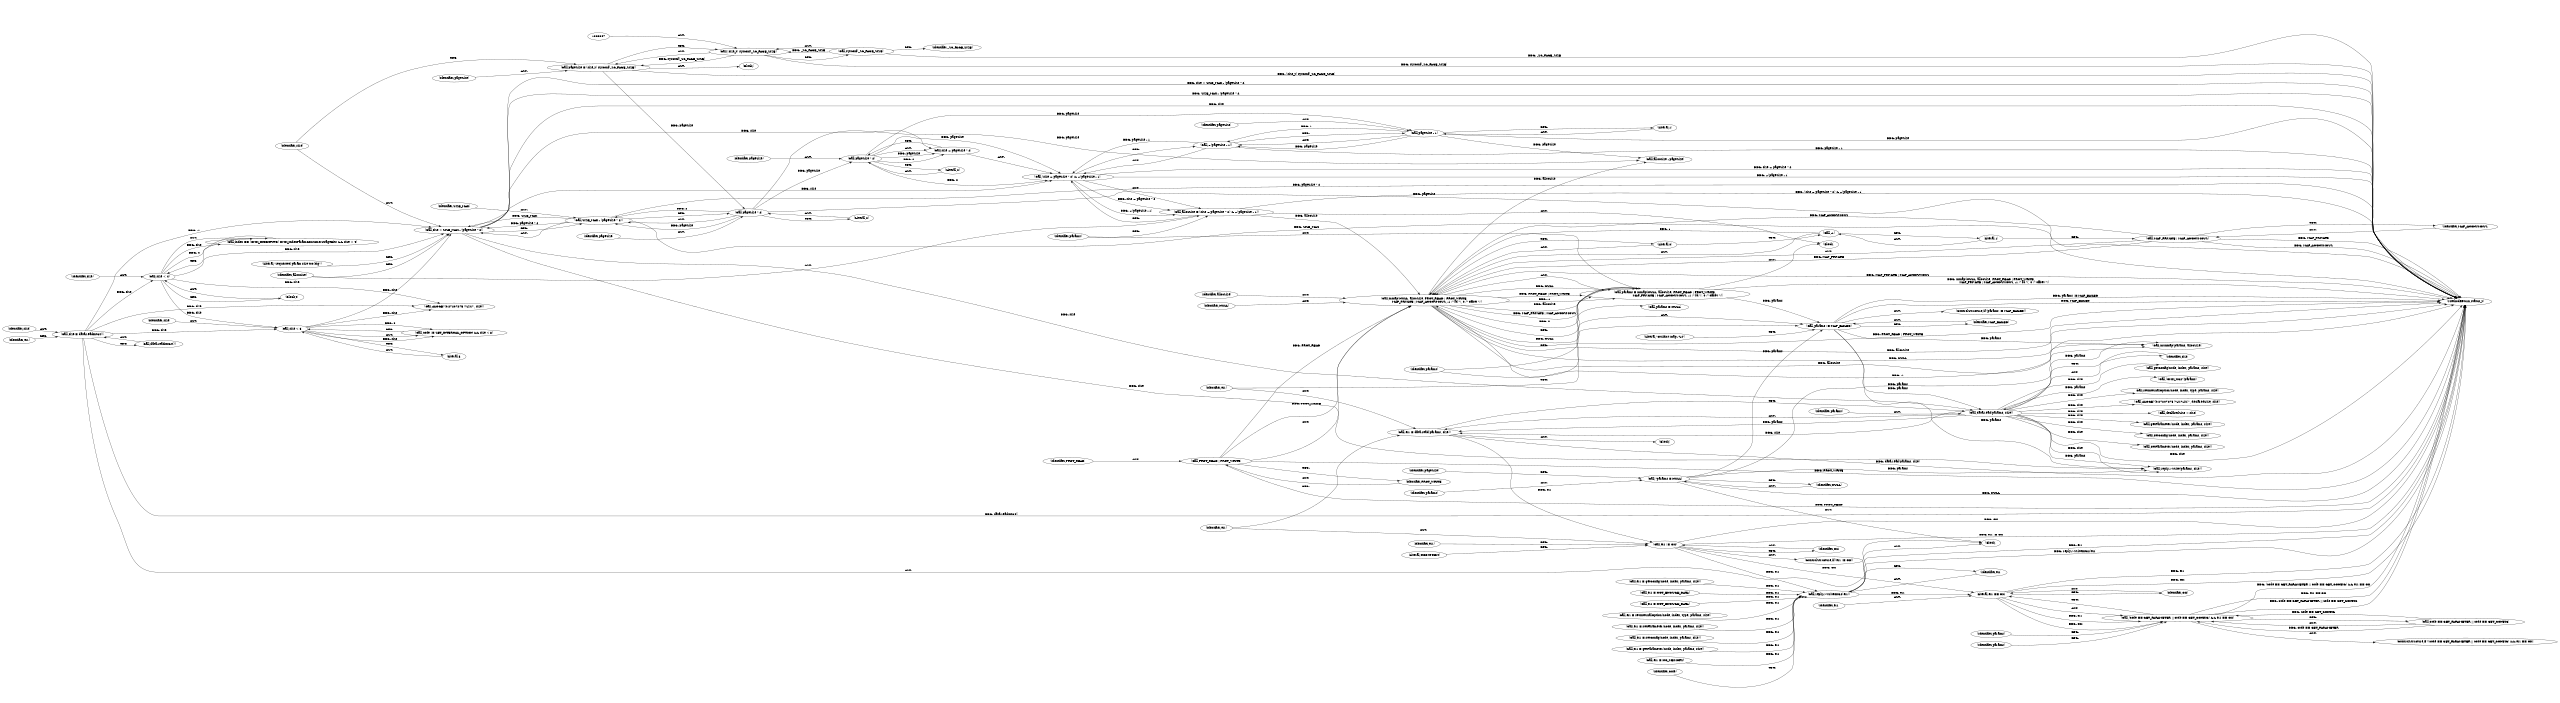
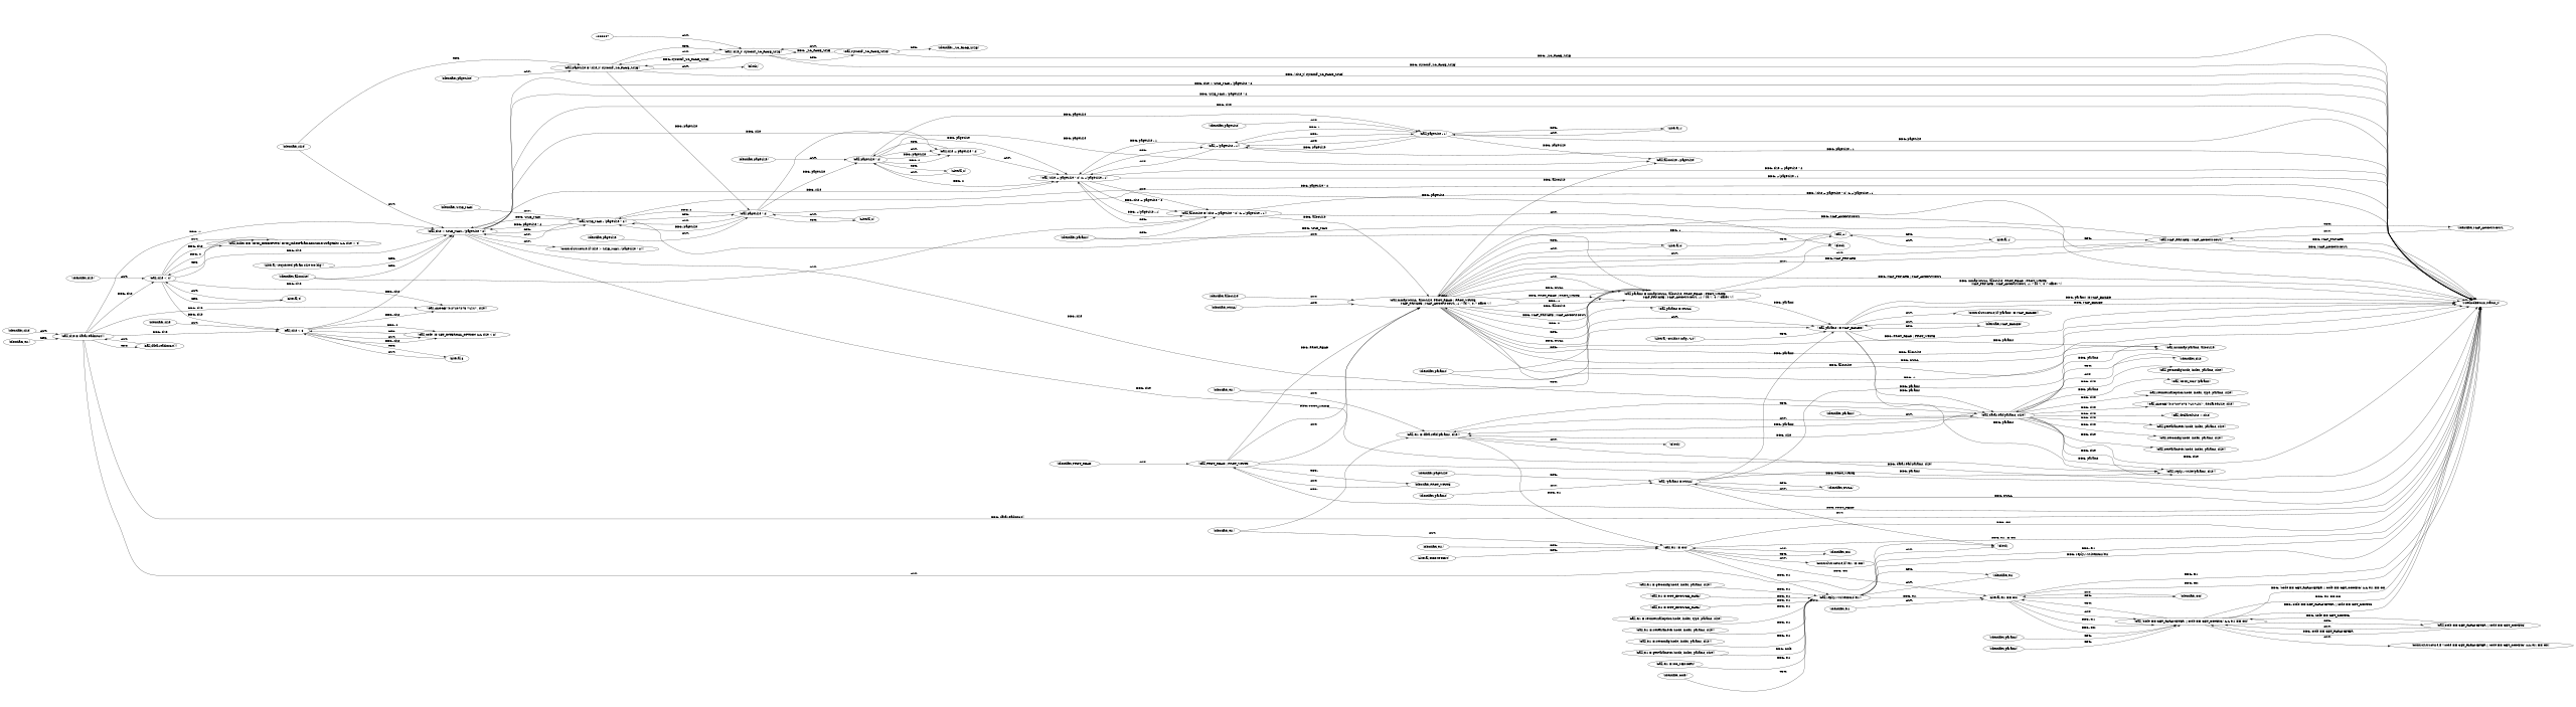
  digraph {
    rankdir=LR
    n1 [label="(Call,err = data.read(params, size))"]
    n2 [label="(Call,data.read(params, size))"]
    n3 [label="(Call,err != OK)"]
    n4 [label="(MethodReturn,status_t)"]
    n5 [label="(Block,)"]
    n6 [label="(Call,setConfig(node, index, params, size))"]
    n7 [label="(Call,setParameter(node, index, params, size))"]
    n8 [label="(Identifier,size)"]
    n9 [label="(Call,getConfig(node, index, params, size))"]
    n10 [label="(Call,munmap(params, allocSize))"]
    n11 [label="(Call,reply->write(params, size))"]
    n12 [label="(Call,(OMX_U32*)params)"]
    n13 [label="(Call,setInternalOption(node, index, type, params, size))"]
    n14 [label="(Call,ALOGE(\"b/27207275 (%u/%zu)\", declaredSize, size))"]
    n15 [label="(Call,declaredSize > size)"]
    n16 [label="(Call,getParameter(node, index, params, size))"]
    n17 [label="(Call,reply->writeInt32(err))"]
    n18 [label="(Literal,err == OK)"]
    n19 [label="(Identifier,OK)"]
    n20 [label="(ControlStructure,if (err != OK))"]
    n21 [label="(Call,params != MAP_FAILED)"]
    n22 [label="(ControlStructure,if (params != MAP_FAILED))"]
    n23 [label="(Identifier,MAP_FAILED)"]
    n24 [label="(Call,params = mmap(NULL, allocSize, PROT_READ | PROT_WRITE,\n                            MAP_PRIVATE | MAP_ANONYMOUS, -1 /* fd */, 0 /* offset */))"]
    n25 [label="(Call,mmap(NULL, allocSize, PROT_READ | PROT_WRITE,\n                            MAP_PRIVATE | MAP_ANONYMOUS, -1 /* fd */, 0 /* offset */))"]
    n26 [label="(Block,)"]
    n27 [label="(Call,params = NULL)"]
    n28 [label="(Call,allocSize - pageSize)"]
    n29 [label="(Literal,0)"]
    n30 [label="(Call,-1)"]
    n31 [label="(Call,allocSize = (size + pageSize * 2) & ~(pageSize - 1))"]
    n32 [label="(Call,(size + pageSize * 2) & ~(pageSize - 1))"]
    n33 [label="(Call,~(pageSize - 1))"]
    n34 [label="(Call,pageSize - 1)"]
    n35 [label="(Call,size > SIZE_MAX - (pageSize * 2))"]
    n36 [label="(Call,SIZE_MAX - (pageSize * 2))"]
+   n37 [label="(ControlStructure,if (size > SIZE_MAX - (pageSize * 2)))"]
    n38 [label="(Call,size + pageSize * 2)"]
    n39 [label="(Call,pageSize * 2)"]
    n40 [label="(Call,pageSize * 2)"]
    n41 [label="(Call,size = data.readInt64())"]
    n42 [label="(Call,size < 8)"]
    n43 [label="(Call,size < 4)"]
    n44 [label="(Block,)"]
    n45 [label="(Call,data.readInt64())"]
    n46 [label="(Call,ALOGE(\"b/27207275 (%zu)\", size))"]
    n47 [label="(Call,code != SET_INTERNAL_OPTION && size < 8)"]
    n48 [label="(Literal,8)"]
-   n49 [label="(Block,4)"]
+   n49 [label="(Literal,4)"]
    n50 [label="(Call,index == (OMX_INDEXTYPE) OMX_IndexParamConsumerUsageBits && size < 4)"]
    n51 [label="(Literal,2)"]
    n52 [label="(Literal,2)"]
    n53 [label="(Call,pageSize = (size_t) sysconf(_SC_PAGE_SIZE))"]
    n54 [label="(Call,(size_t) sysconf(_SC_PAGE_SIZE))"]
    n55 [label="(Block,)"]
    n56 [label="(Call,sysconf(_SC_PAGE_SIZE))"]
    n57 [label="(Identifier,_SC_PAGE_SIZE)"]
    n58 [label="(Literal,1)"]
    n59 [label="(Call,PROT_READ | PROT_WRITE)"]
    n60 [label="(Identifier,PROT_WRITE)"]
    n61 [label="(Call,MAP_PRIVATE | MAP_ANONYMOUS)"]
    n62 [label="(Identifier,MAP_ANONYMOUS)"]
    n63 [label="(Literal,1)"]
    n64 [label="(Call,*params = NULL)"]
    n65 [label="(Identifier,NULL)"]
    n66 [label="(Identifier,err)"]
    n67 [label="(Call,(code == GET_PARAMETER || code == GET_CONFIG) && err == OK)"]
    n68 [label="(Identifier,OK)"]
    n69 [label="(Call,code == GET_PARAMETER || code == GET_CONFIG)"]
    n70 [label="(ControlStructure,if ((code == GET_PARAMETER || code == GET_CONFIG) && err == OK))"]
    n71 [label="(Identifier,pageSize)"]
    n72 [label="(Identifier,PROT_READ)"]
    n73 [label="(Identifier,err)"]
    n74 [label="(Identifier,params)"]
    n75 [label="(Literal,\"couldn't map: %s\")"]
    n76 [label="(Identifier,params)"]
    n77 [label="(Identifier,pageSize)"]
    n78 [label="(Identifier,err)"]
    n79 [label="(Call,err = setConfig(node, index, params, size))"]
    n80 [label="(Identifier,allocSize)"]
    n81 [label="(Identifier,size)"]
    n82 [label="(Identifier,err)"]
    n83 [label="(Identifier,size)"]
    n84 [label="(Call,err = getParameter(node, index, params, size))"]
    n85 [label="(Identifier,pageSize)"]
    n86 [label="(Call,err = NO_MEMORY)"]
    n87 [label="(Literal,0x534e4554)"]
    n88 [label="(Identifier,NULL)"]
    n89 [label="(Identifier,code)"]
    n90 [label="(Identifier,size)"]
    n91 [label="(Identifier,size)"]
    n92 [label="(Identifier,pageSize)"]
    n93 [label="(Call,err = getConfig(node, index, params, size))"]
    n94 [label="(Literal,\"requested param size too big\")"]
    n95 [label="(Identifier,err)"]
    n96 [label="(Identifier,params)"]
    n97 [label="(Identifier,SIZE_MAX)"]
    n98 [label="(Identifier,params)"]
    n99 [label="(Call,err = NOT_ENOUGH_DATA)"]
    n100 [label="(Call,err = NOT_ENOUGH_DATA)"]
    n101 [label="(Identifier,err)"]
    n102 [label="(Identifier,pageSize)"]
    n103 [label="(Identifier,allocSize)"]
    n104 [label="(Call,err = setInternalOption(node, index, type, params, size))"]
    n105 [label="(Call,err = setParameter(node, index, params, size))"]
    n106 [label="(Identifier,params)"]
    n107 [label="(Identifier,params)"]
    1000347
    n1 -> n2 [label="CFG: "]
    n1 -> n3 [label="DDG: err"]
    n1 -> n4 [label="DDG: data.read(params, size)"]
    n1 -> n5 [label="AST: "]
    n2 -> n1 [label="AST: "]
    n2 -> n1 [label="DDG: params"]
    n2 -> n1 [label="DDG: size"]
    n2 -> n4 [label="DDG: size"]
    n2 -> n6 [label="DDG: size"]
    n2 -> n7 [label="DDG: size"]
    n2 -> n8 [label="CFG: "]
    n2 -> n9 [label="DDG: size"]
    n2 -> n10 [label="DDG: params"]
    n2 -> n11 [label="DDG: params"]
    n2 -> n11 [label="DDG: size"]
    n2 -> n12 [label="DDG: params"]
    n2 -> n13 [label="DDG: size"]
    n2 -> n14 [label="DDG: size"]
    n2 -> n15 [label="DDG: size"]
    n2 -> n16 [label="DDG: size"]
    n3 -> n4 [label="DDG: OK"]
    n3 -> n4 [label="DDG: err != OK"]
    n3 -> n17 [label="DDG: err"]
    n3 -> n18 [label="DDG: OK"]
    n3 -> n19 [label="CFG: "]
    n3 -> n20 [label="AST: "]
    n8 -> n2 [label="AST: "]
    n17 -> n4 [label="DDG: err"]
    n17 -> n4 [label="DDG: reply->writeInt32(err)"]
    n17 -> n18 [label="DDG: err"]
    n17 -> n44 [label="AST: "]
    n17 -> n66 [label="CFG: "]
    n18 -> n4 [label="DDG: OK"]
    n18 -> n4 [label="DDG: err"]
    n18 -> n67 [label="AST: "]
    n18 -> n67 [label="DDG: err"]
    n18 -> n67 [label="DDG: OK"]
    n18 -> n68 [label="CFG: "]
    n19 -> n3 [label="AST: "]
    n21 -> n2 [label="DDG: params"]
    n21 -> n4 [label="DDG: MAP_FAILED"]
    n21 -> n4 [label="DDG: params != MAP_FAILED"]
    n21 -> n10 [label="DDG: params"]
    n21 -> n11 [label="DDG: params"]
    n21 -> n22 [label="AST: "]
    n21 -> n23 [label="CFG: "]
    n23 -> n21 [label="AST: "]
    n24 -> n4 [label="DDG: mmap(NULL, allocSize, PROT_READ | PROT_WRITE,\n                            MAP_PRIVATE | MAP_ANONYMOUS, -1 /* fd */, 0 /* offset */)"]
    n24 -> n21 [label="DDG: params"]
    n24 -> n25 [label="CFG: "]
    n24 -> n26 [label="AST: "]
    n25 -> n4 [label="DDG: MAP_PRIVATE | MAP_ANONYMOUS"]
    n25 -> n4 [label="DDG: PROT_READ | PROT_WRITE"]
    n25 -> n4 [label="DDG: allocSize"]
    n25 -> n4 [label="DDG: NULL"]
    n25 -> n4 [label="DDG: -1"]
    n25 -> n10 [label="DDG: allocSize"]
    n25 -> n24 [label="AST: "]
    n25 -> n24 [label="DDG: NULL"]
    n25 -> n24 [label="DDG: PROT_READ | PROT_WRITE"]
    n25 -> n24 [label="DDG: -1"]
    n25 -> n24 [label="DDG: allocSize"]
    n25 -> n24 [label="DDG: MAP_PRIVATE | MAP_ANONYMOUS"]
    n25 -> n24 [label="DDG: 0"]
    n25 -> n27 [label="DDG: NULL"]
    n25 -> n28 [label="DDG: allocSize"]
    n25 -> n29 [label="CFG: "]
    n29 -> n25 [label="AST: "]
    n29 -> n30 [label="CFG: "]
    n30 -> n25 [label="AST: "]
    n30 -> n25 [label="DDG: 1"]
    n30 -> n63 [label="CFG: "]
    n31 -> n4 [label="DDG: (size + pageSize * 2) & ~(pageSize - 1)"]
    n31 -> n25 [label="DDG: allocSize"]
    n31 -> n26 [label="AST: "]
    n31 -> n32 [label="CFG: "]
    n32 -> n4 [label="DDG: size + pageSize * 2"]
    n32 -> n4 [label="DDG: ~(pageSize - 1)"]
    n32 -> n31 [label="AST: "]
    n32 -> n31 [label="DDG: size + pageSize * 2"]
    n32 -> n31 [label="DDG: ~(pageSize - 1)"]
    n32 -> n33 [label="CFG: "]
    n33 -> n4 [label="DDG: pageSize - 1"]
    n33 -> n32 [label="AST: "]
    n33 -> n32 [label="DDG: pageSize - 1"]
    n33 -> n34 [label="CFG: "]
    n34 -> n4 [label="DDG: pageSize"]
    n34 -> n28 [label="DDG: pageSize"]
    n34 -> n33 [label="AST: "]
    n34 -> n33 [label="DDG: pageSize"]
    n34 -> n33 [label="DDG: 1"]
    n34 -> n58 [label="CFG: "]
    n35 -> n2 [label="DDG: size"]
    n35 -> n4 [label="DDG: size > SIZE_MAX - (pageSize * 2)"]
    n35 -> n4 [label="DDG: SIZE_MAX - (pageSize * 2)"]
    n35 -> n4 [label="DDG: size"]
    n35 -> n11 [label="DDG: size"]
    n35 -> n32 [label="DDG: size"]
    n35 -> n36 [label="CFG: "]
+   n35 -> n37 [label="AST: "]
    n35 -> n38 [label="DDG: size"]
    n36 -> n4 [label="DDG: SIZE_MAX"]
    n36 -> n4 [label="DDG: pageSize * 2"]
    n36 -> n35 [label="AST: "]
    n36 -> n35 [label="DDG: SIZE_MAX"]
    n36 -> n35 [label="DDG: pageSize * 2"]
    n36 -> n39 [label="CFG: "]
    n38 -> n32 [label="AST: "]
    n38 -> n40 [label="CFG: "]
    n39 -> n4 [label="DDG: pageSize"]
    n39 -> n28 [label="DDG: pageSize"]
    n39 -> n36 [label="AST: "]
    n39 -> n36 [label="DDG: pageSize"]
    n39 -> n36 [label="DDG: 2"]
    n39 -> n40 [label="DDG: pageSize"]
    n39 -> n51 [label="CFG: "]
    n40 -> n32 [label="DDG: pageSize"]
    n40 -> n32 [label="DDG: 2"]
    n40 -> n34 [label="DDG: pageSize"]
    n40 -> n38 [label="AST: "]
    n40 -> n38 [label="DDG: pageSize"]
    n40 -> n38 [label="DDG: 2"]
    n40 -> n52 [label="CFG: "]
    n41 -> n4 [label="DDG: data.readInt64()"]
    n41 -> n35 [label="DDG: -1"]
    n41 -> n42 [label="DDG: size"]
    n41 -> n43 [label="DDG: size"]
    n41 -> n44 [label="AST: "]
    n41 -> n45 [label="CFG: "]
    n41 -> n46 [label="DDG: size"]
    n42 -> n35 [label="DDG: size"]
    n42 -> n46 [label="DDG: size"]
    n42 -> n47 [label="AST: "]
    n42 -> n47 [label="DDG: size"]
    n42 -> n47 [label="DDG: 8"]
    n42 -> n48 [label="CFG: "]
    n43 -> n35 [label="DDG: size"]
    n43 -> n42 [label="DDG: size"]
    n43 -> n46 [label="DDG: size"]
    n43 -> n49 [label="CFG: "]
    n43 -> n50 [label="AST: "]
    n43 -> n50 [label="DDG: size"]
    n43 -> n50 [label="DDG: 4"]
    n45 -> n41 [label="AST: "]
    n47 -> n42 [label="CFG: "]
    n48 -> n42 [label="AST: "]
    n49 -> n43 [label="AST: "]
    n50 -> n43 [label="CFG: "]
    n51 -> n39 [label="AST: "]
    n52 -> n40 [label="AST: "]
    n53 -> n4 [label="DDG: (size_t) sysconf(_SC_PAGE_SIZE)"]
    n53 -> n39 [label="DDG: pageSize"]
    n53 -> n54 [label="CFG: "]
    n53 -> n55 [label="AST: "]
    n54 -> n4 [label="DDG: sysconf(_SC_PAGE_SIZE)"]
    n54 -> n53 [label="AST: "]
    n54 -> n53 [label="DDG: sysconf(_SC_PAGE_SIZE)"]
    n54 -> n56 [label="CFG: "]
    n56 -> n4 [label="DDG: _SC_PAGE_SIZE"]
    n56 -> n54 [label="AST: "]
    n56 -> n54 [label="DDG: _SC_PAGE_SIZE"]
    n56 -> n57 [label="CFG: "]
    n58 -> n34 [label="AST: "]
    n59 -> n4 [label="DDG: PROT_WRITE"]
    n59 -> n4 [label="DDG: PROT_READ"]
    n59 -> n25 [label="AST: "]
    n59 -> n25 [label="DDG: PROT_READ"]
    n59 -> n25 [label="DDG: PROT_WRITE"]
    n59 -> n60 [label="CFG: "]
    n60 -> n59 [label="AST: "]
    n61 -> n4 [label="DDG: MAP_PRIVATE"]
    n61 -> n4 [label="DDG: MAP_ANONYMOUS"]
    n61 -> n25 [label="AST: "]
    n61 -> n25 [label="DDG: MAP_PRIVATE"]
    n61 -> n25 [label="DDG: MAP_ANONYMOUS"]
    n61 -> n62 [label="CFG: "]
    n62 -> n61 [label="AST: "]
    n63 -> n30 [label="AST: "]
    n63 -> n61 [label="CFG: "]
    n64 -> n4 [label="DDG: NULL"]
    n64 -> n10 [label="DDG: params"]
    n64 -> n11 [label="DDG: params"]
    n64 -> n21 [label="DDG: params"]
    n64 -> n44 [label="AST: "]
    n64 -> n65 [label="CFG: "]
    n65 -> n64 [label="AST: "]
    n66 -> n17 [label="AST: "]
    n67 -> n4 [label="DDG: (code == GET_PARAMETER || code == GET_CONFIG) && err == OK"]
    n67 -> n4 [label="DDG: err == OK"]
    n67 -> n4 [label="DDG: code == GET_PARAMETER || code == GET_CONFIG"]
    n67 -> n18 [label="CFG: "]
    n67 -> n69 [label="CFG: "]
    n67 -> n70 [label="AST: "]
    n68 -> n18 [label="AST: "]
    n69 -> n67 [label="AST: "]
    n69 -> n67 [label="DDG: code == GET_PARAMETER"]
    n69 -> n67 [label="DDG: code == GET_CONFIG"]
    n71 -> n34 [label="AST: "]
    n72 -> n59 [label="AST: "]
    n73 -> n3 [label="CFG: "]
    n74 -> n64 [label="AST: "]
    n75 -> n21 [label="CFG: "]
    n76 -> n67 [label="CFG: "]
    n77 -> n39 [label="AST: "]
    n78 -> n1 [label="AST: "]
    n78 -> n21 [label="CFG: "]
    n79 -> n17 [label="DDG: err"]
    n80 -> n25 [label="AST: "]
    n81 -> n35 [label="AST: "]
    n81 -> n53 [label="CFG: "]
    n82 -> n1 [label="CFG: "]
    n82 -> n3 [label="AST: "]
    n83 -> n43 [label="AST: "]
-   n84 -> n17 [label="DDG: err"]
+   n84 -> n17 [label="DDG: code"]
    n85 -> n64 [label="CFG: "]
    n86 -> n17 [label="DDG: err"]
    n87 -> n3 [label="CFG: "]
    n88 -> n25 [label="AST: "]
    n89 -> n17 [label="CFG: "]
    n90 -> n41 [label="AST: "]
    n91 -> n42 [label="AST: "]
    n92 -> n53 [label="AST: "]
    n93 -> n17 [label="DDG: err"]
    n94 -> n35 [label="CFG: "]
    n95 -> n18 [label="AST: "]
    n96 -> n67 [label="CFG: "]
    n97 -> n36 [label="AST: "]
    n98 -> n24 [label="AST: "]
    n98 -> n31 [label="CFG: "]
    n99 -> n17 [label="DDG: err"]
    n100 -> n17 [label="DDG: err"]
    n101 -> n41 [label="CFG: "]
    n102 -> n40 [label="AST: "]
    n103 -> n31 [label="AST: "]
    n103 -> n35 [label="CFG: "]
    n104 -> n17 [label="DDG: err"]
    n105 -> n17 [label="DDG: err"]
    n106 -> n21 [label="AST: "]
    n106 -> n24 [label="CFG: "]
    n107 -> n2 [label="AST: "]
    1000347 -> n54 [label="AST: "]
  }
